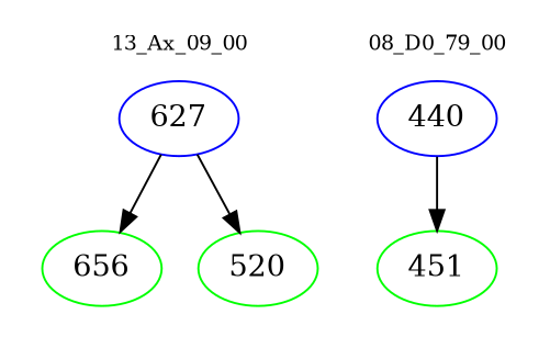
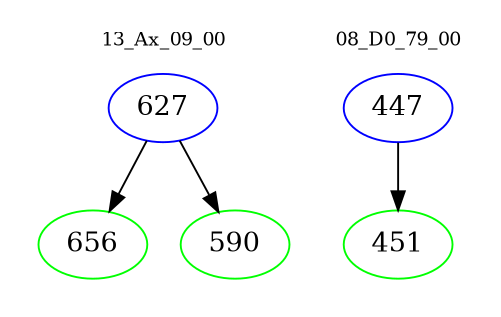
  digraph {
    node [color=green]
    edge [color=black]
    n1 [color=blue label=627]
    n2 [label=656]
-   n3 [label=520]
-   n4 [color=blue label=440]
+   n3 [label=590]
+   n4 [color=blue label=447]
    n5 [label=451]
    subgraph cluster_1 {
      color=white
      fontsize=10
      label="13_Ax_09_00"
      n1
      n2
      n3
    }
    subgraph cluster_2 {
      color=white
      fontsize=10
      label="08_D0_79_00"
      n4
      n5
    }
    n1 -> n2
    n1 -> n3
    n4 -> n5
  }
